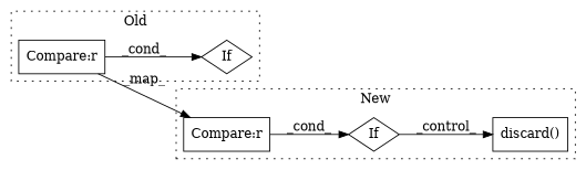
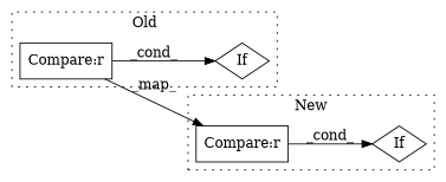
  digraph {
    rankdir=LR
    node [a=96 l=3 shape=box]
    n1 [label=If s=6428 shape=diamond]
    n2 [a=40 l=32 label="Compare:r" s=6431]
-   n3 [a=75 l="36,1" label="discard()" s="7276,7322"]
    n4 [a=40 l=32 label="Compare:r" s=6601]
    n5 [label=If s=6598 shape=diamond]
    subgraph cluster_1 {
      label=Old
      style=dotted
      n1
      n2
    }
    subgraph cluster_2 {
      label=New
      style=dotted
-     n3
      n4
      n5
    }
    n2 -> n1 [label=_cond_]
    n2 -> n4 [label=_map_]
    n4 -> n5 [label=_cond_]
-   n5 -> n3 [label=_control_]
  }
